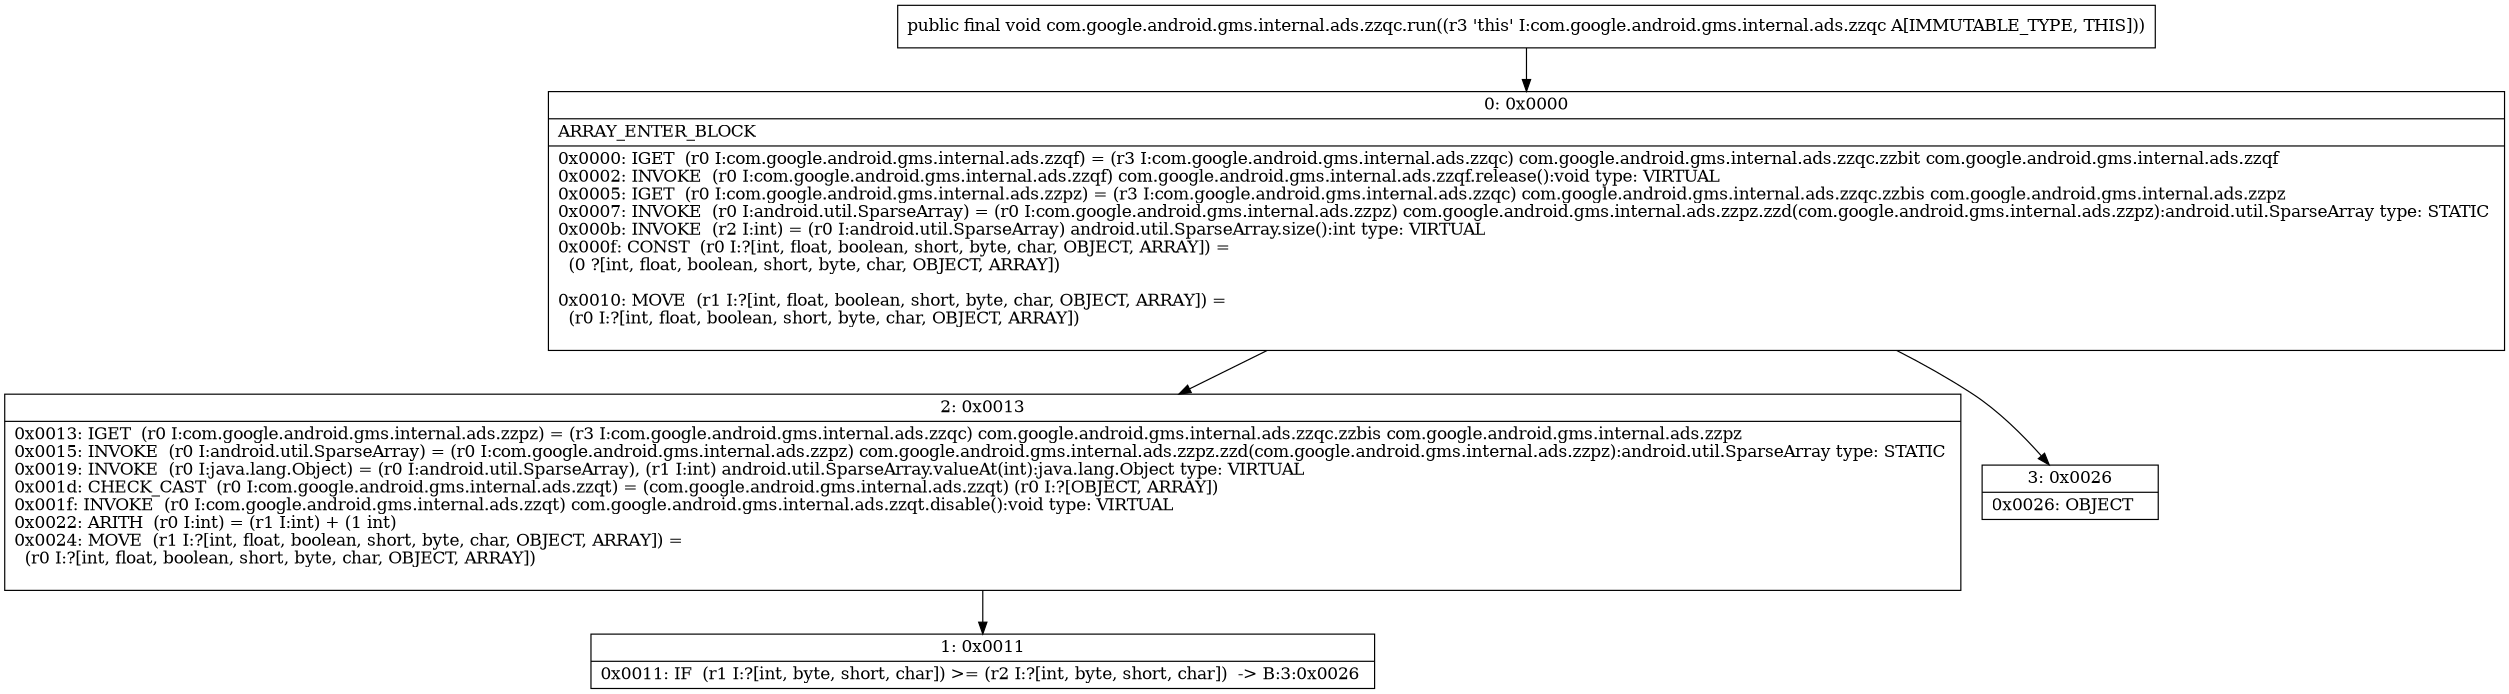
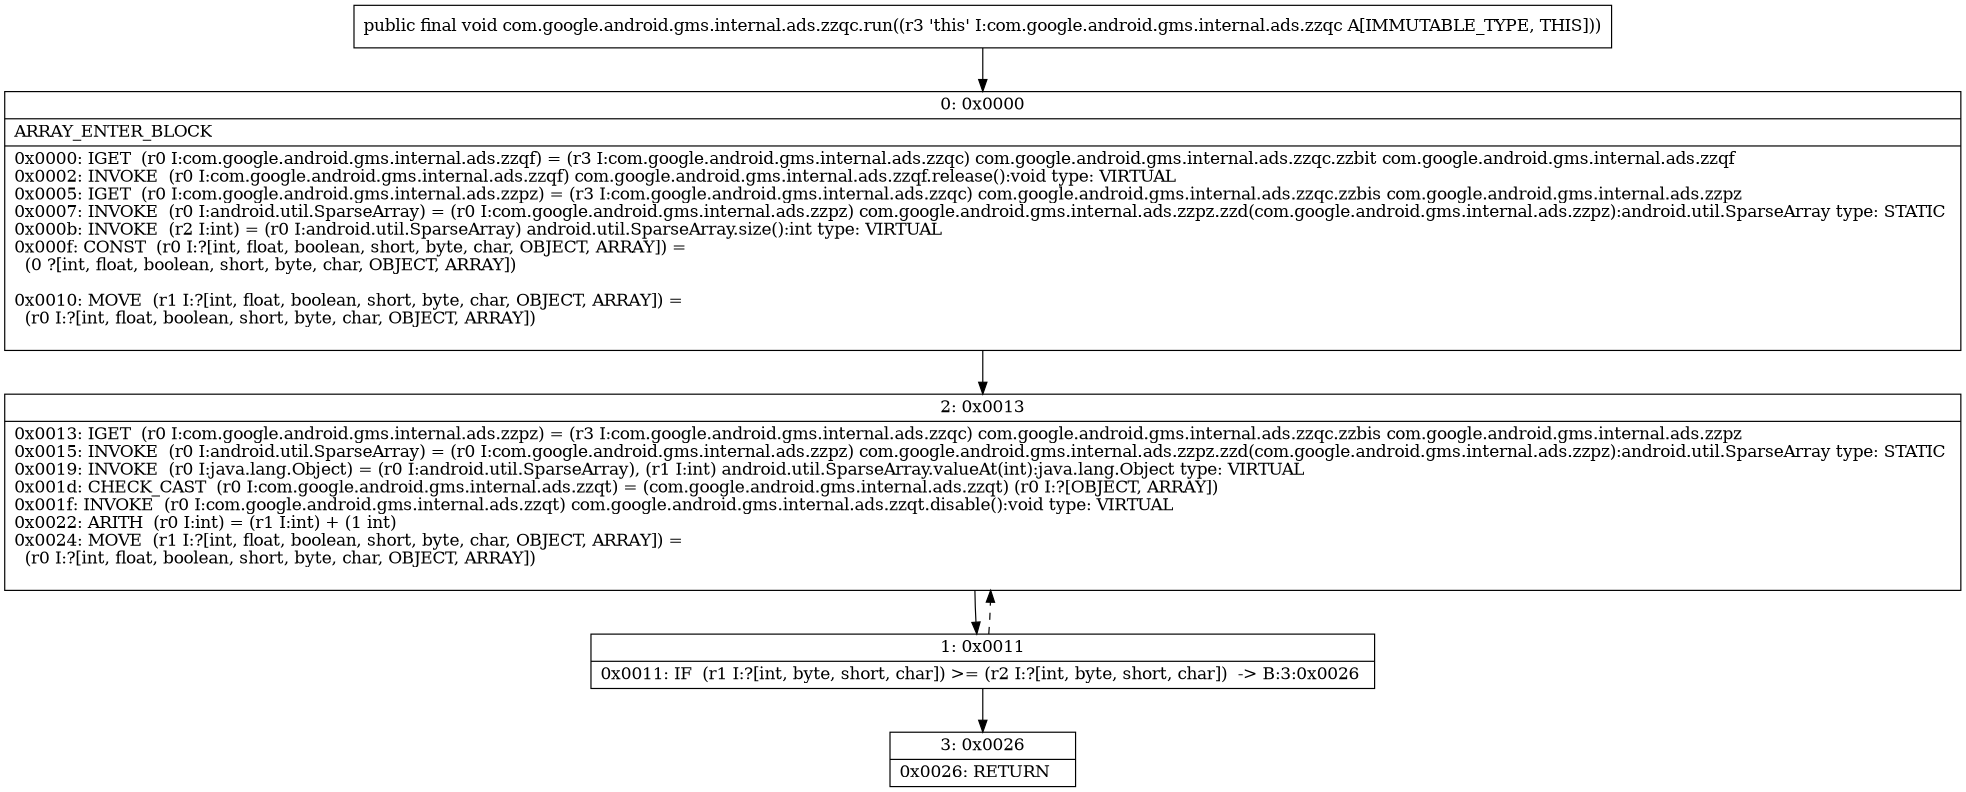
  digraph {
    node [shape=record]
    n1 [label="{0\:\ 0x0000|ARRAY_ENTER_BLOCK\l|0x0000: IGET  (r0 I:com.google.android.gms.internal.ads.zzqf) = (r3 I:com.google.android.gms.internal.ads.zzqc) com.google.android.gms.internal.ads.zzqc.zzbit com.google.android.gms.internal.ads.zzqf \l0x0002: INVOKE  (r0 I:com.google.android.gms.internal.ads.zzqf) com.google.android.gms.internal.ads.zzqf.release():void type: VIRTUAL \l0x0005: IGET  (r0 I:com.google.android.gms.internal.ads.zzpz) = (r3 I:com.google.android.gms.internal.ads.zzqc) com.google.android.gms.internal.ads.zzqc.zzbis com.google.android.gms.internal.ads.zzpz \l0x0007: INVOKE  (r0 I:android.util.SparseArray) = (r0 I:com.google.android.gms.internal.ads.zzpz) com.google.android.gms.internal.ads.zzpz.zzd(com.google.android.gms.internal.ads.zzpz):android.util.SparseArray type: STATIC \l0x000b: INVOKE  (r2 I:int) = (r0 I:android.util.SparseArray) android.util.SparseArray.size():int type: VIRTUAL \l0x000f: CONST  (r0 I:?[int, float, boolean, short, byte, char, OBJECT, ARRAY]) = \l  (0 ?[int, float, boolean, short, byte, char, OBJECT, ARRAY])\l \l0x0010: MOVE  (r1 I:?[int, float, boolean, short, byte, char, OBJECT, ARRAY]) = \l  (r0 I:?[int, float, boolean, short, byte, char, OBJECT, ARRAY])\l \l}"]
    n2 [label="{2\:\ 0x0013|0x0013: IGET  (r0 I:com.google.android.gms.internal.ads.zzpz) = (r3 I:com.google.android.gms.internal.ads.zzqc) com.google.android.gms.internal.ads.zzqc.zzbis com.google.android.gms.internal.ads.zzpz \l0x0015: INVOKE  (r0 I:android.util.SparseArray) = (r0 I:com.google.android.gms.internal.ads.zzpz) com.google.android.gms.internal.ads.zzpz.zzd(com.google.android.gms.internal.ads.zzpz):android.util.SparseArray type: STATIC \l0x0019: INVOKE  (r0 I:java.lang.Object) = (r0 I:android.util.SparseArray), (r1 I:int) android.util.SparseArray.valueAt(int):java.lang.Object type: VIRTUAL \l0x001d: CHECK_CAST  (r0 I:com.google.android.gms.internal.ads.zzqt) = (com.google.android.gms.internal.ads.zzqt) (r0 I:?[OBJECT, ARRAY]) \l0x001f: INVOKE  (r0 I:com.google.android.gms.internal.ads.zzqt) com.google.android.gms.internal.ads.zzqt.disable():void type: VIRTUAL \l0x0022: ARITH  (r0 I:int) = (r1 I:int) + (1 int) \l0x0024: MOVE  (r1 I:?[int, float, boolean, short, byte, char, OBJECT, ARRAY]) = \l  (r0 I:?[int, float, boolean, short, byte, char, OBJECT, ARRAY])\l \l}"]
    n3 [label="{1\:\ 0x0011|0x0011: IF  (r1 I:?[int, byte, short, char]) \>= (r2 I:?[int, byte, short, char])  \-\> B:3:0x0026 \l}"]
-   n4 [label="{3\:\ 0x0026|0x0026: OBJECT   \l}"]
+   n4 [label="{3\:\ 0x0026|0x0026: RETURN   \l}"]
    n5 [label="{public final void com.google.android.gms.internal.ads.zzqc.run((r3 'this' I:com.google.android.gms.internal.ads.zzqc A[IMMUTABLE_TYPE, THIS])) }"]
    n1 -> n2
    n2 -> n3
-   n1 -> n4
+   n3 -> n2 [style=dashed]
+   n3 -> n4
    n5 -> n1
  }
